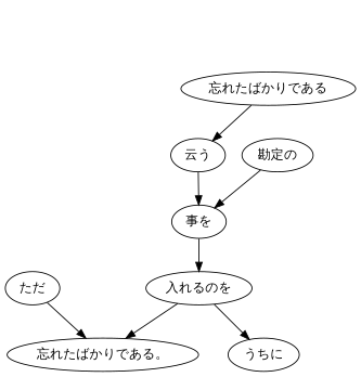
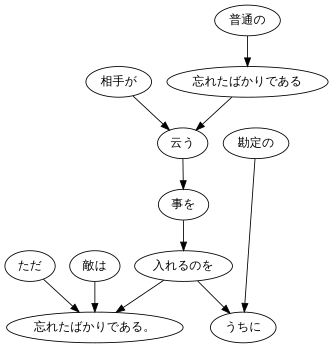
  digraph {
    n1 [label="ただ"]
    n2 [label="忘れたばかりである。"]
+   n3 [label="敵は"]
+   n4 [label="相手が"]
    n5 [label="云う"]
    n6 [label="事を"]
+   n7 [label="普通の"]
    n8 [label="忘れたばかりである"]
    n9 [label="入れるのを"]
    n10 [label="うちに"]
    n11 [label="勘定の"]
    n1 -> n2
+   n3 -> n2
+   n4 -> n5
    n5 -> n6
    n6 -> n9
+   n7 -> n8
    n8 -> n5
    n9 -> n2
    n9 -> n10
-   n11 -> n6
+   n11 -> n10
  }
